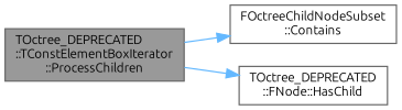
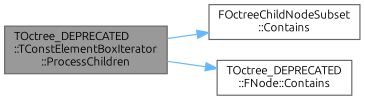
  digraph {
    rankdir=LR
    fontname=Ubuntu
    node [color=grey40 fillcolor=white fontname=Ubuntu fontsize=10 shape=box style=filled]
    edge [color=steelblue1 fontname=Ubuntu fontsize=10 labelfontname=Helvetica labelfontsize=10 style=solid]
    n1 [color=gray40 fillcolor=grey60 fontcolor=black height=0.2 label="TOctree_DEPRECATED\l::TConstElementBoxIterator\l::ProcessChildren" width=0.4]
    n2 [height=0.2 label="FOctreeChildNodeSubset\l::Contains" width=0.4]
-   n3 [height=0.2 label="TOctree_DEPRECATED\l::FNode::HasChild" width=0.4]
+   n3 [height=0.2 label="TOctree_DEPRECATED\l::FNode::Contains" width=0.4]
    n1 -> n2
    n1 -> n3
  }
